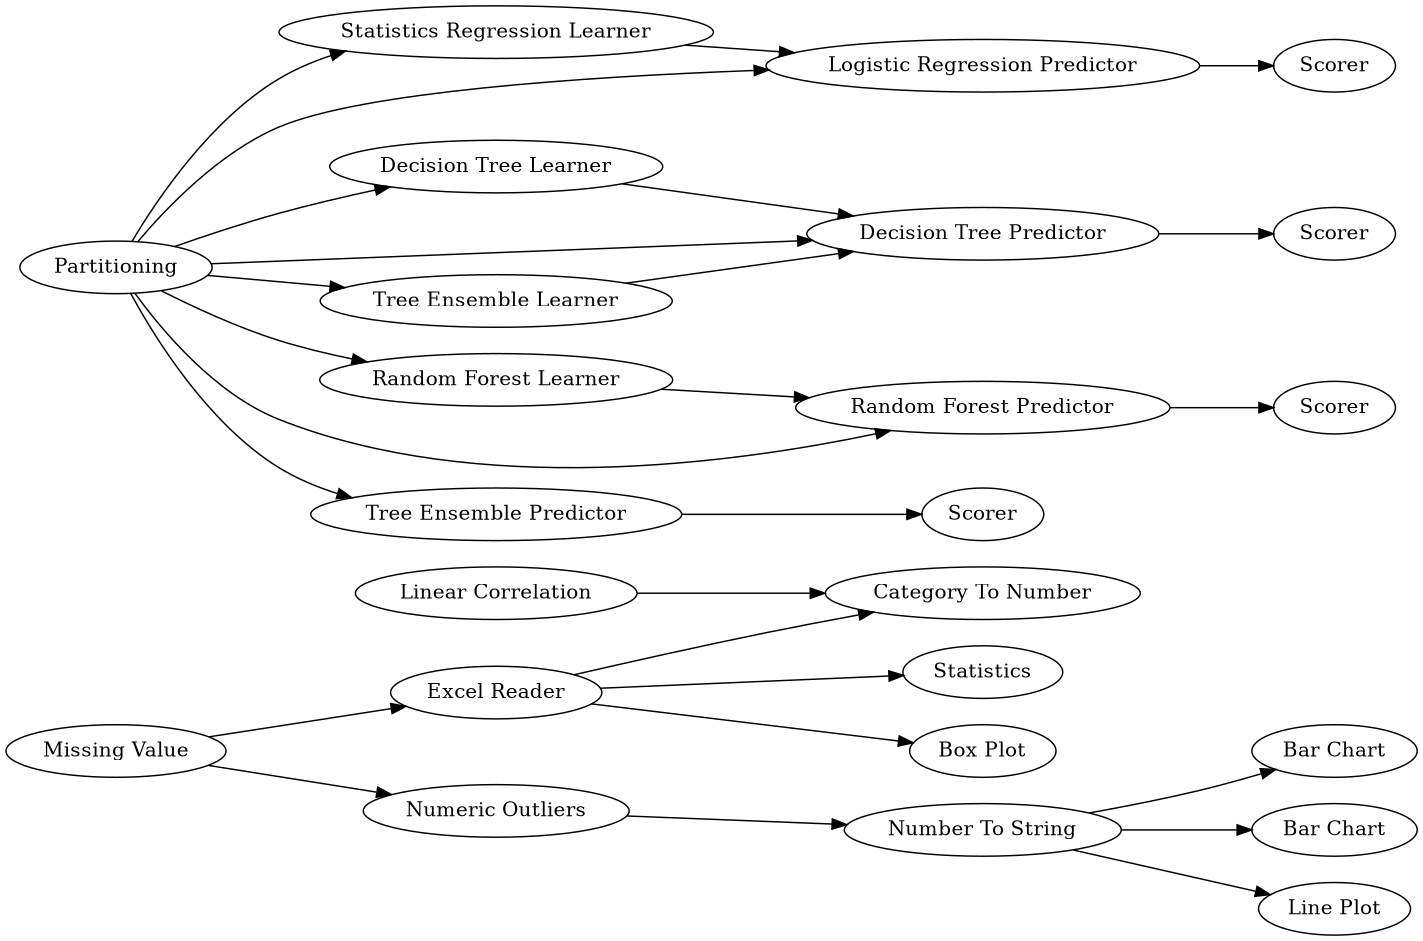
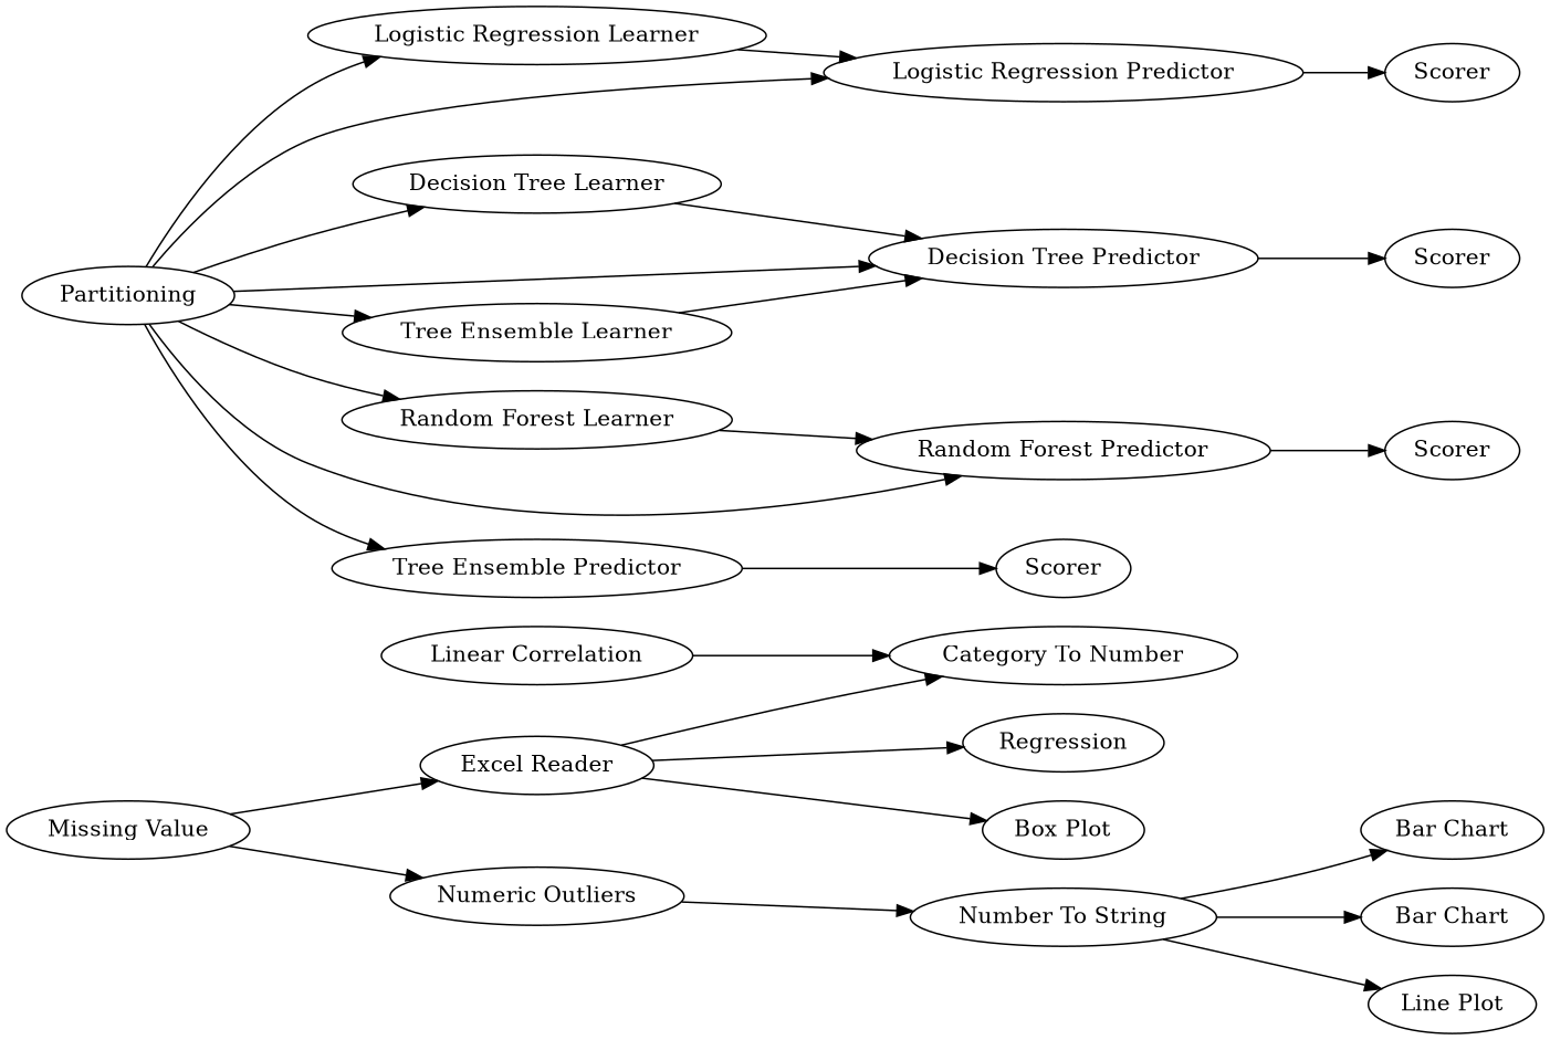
  digraph {
    rankdir=LR
    n1 [label="Excel Reader"]
-   n2 [label=Statistics]
+   n2 [label=Regression]
    n3 [label="Box Plot"]
    n4 [label="Category To Number"]
    n5 [label="Missing Value"]
    n6 [label="Numeric Outliers"]
    n7 [label="Number To String"]
    n8 [label="Bar Chart"]
    n9 [label="Bar Chart"]
    n10 [label="Line Plot"]
    n11 [label=Partitioning]
-   n12 [label="Statistics Regression Learner"]
+   n12 [label="Logistic Regression Learner"]
    n13 [label="Logistic Regression Predictor"]
    n14 [label="Decision Tree Learner"]
    n15 [label="Decision Tree Predictor"]
    n16 [label="Random Forest Learner"]
    n17 [label="Random Forest Predictor"]
    n18 [label="Tree Ensemble Learner"]
    n19 [label="Tree Ensemble Predictor"]
    n20 [label=Scorer]
    n21 [label=Scorer]
    n22 [label=Scorer]
    n23 [label=Scorer]
    n24 [label="Linear Correlation"]
    n1 -> n2
    n1 -> n3
    n1 -> n4
    n5 -> n1
    n5 -> n6
    n6 -> n7
    n7 -> n8
    n7 -> n9
    n7 -> n10
    n11 -> n12
    n11 -> n13
    n11 -> n14
    n11 -> n15
    n11 -> n16
    n11 -> n17
    n11 -> n18
    n11 -> n19
    n12 -> n13
    n13 -> n20
    n14 -> n15
    n15 -> n21
    n16 -> n17
    n17 -> n22
    n18 -> n15
    n19 -> n23
    n24 -> n4
  }
